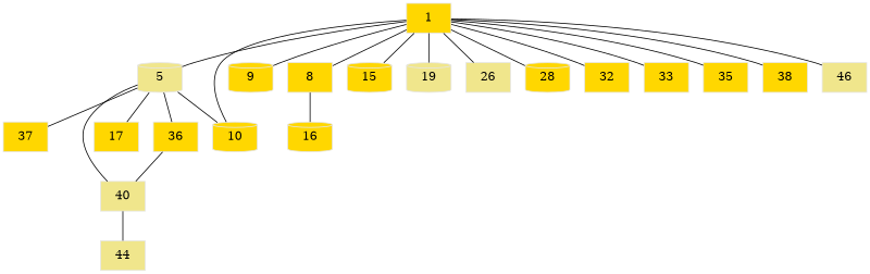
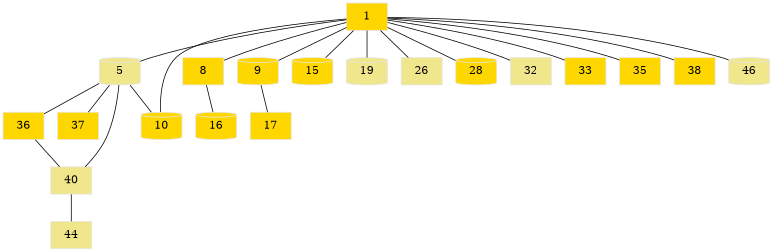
  graph {
    node [color=gray90 fillcolor=gold shape=box style=filled]
    1 [super="+4+2+30"]
    5 [fillcolor=khaki shape=cylinder super="+6+7"]
    8 [super="+11+25+49+50+23"]
    9 [shape=cylinder super="+31+13"]
    10 [shape=cylinder super="+14+34+20"]
    15 [shape=cylinder]
    19 [fillcolor=khaki shape=cylinder super="+22"]
    26 [fillcolor=khaki]
    28 [shape=cylinder]
-   32
+   32 [fillcolor=khaki]
    33
    35
    38 [super="+39"]
-   46 [fillcolor=khaki]
+   46 [fillcolor=khaki shape=cylinder]
    17
    36
    37
    40 [fillcolor=khaki super="+43+47"]
    16 [shape=cylinder]
    44 [fillcolor=khaki]
    1 -- 5 [weight=2]
    1 -- 8
    1 -- 9
    1 -- 10
    1 -- 15
    1 -- 19 [weight=2]
    1 -- 26
    1 -- 28
    1 -- 32
    1 -- 33
    1 -- 35
    1 -- 38
    1 -- 46
    5 -- 10
-   5 -- 17
+   9 -- 17
    5 -- 36
    5 -- 37
    5 -- 40
    8 -- 16
    36 -- 40
    40 -- 44
  }
